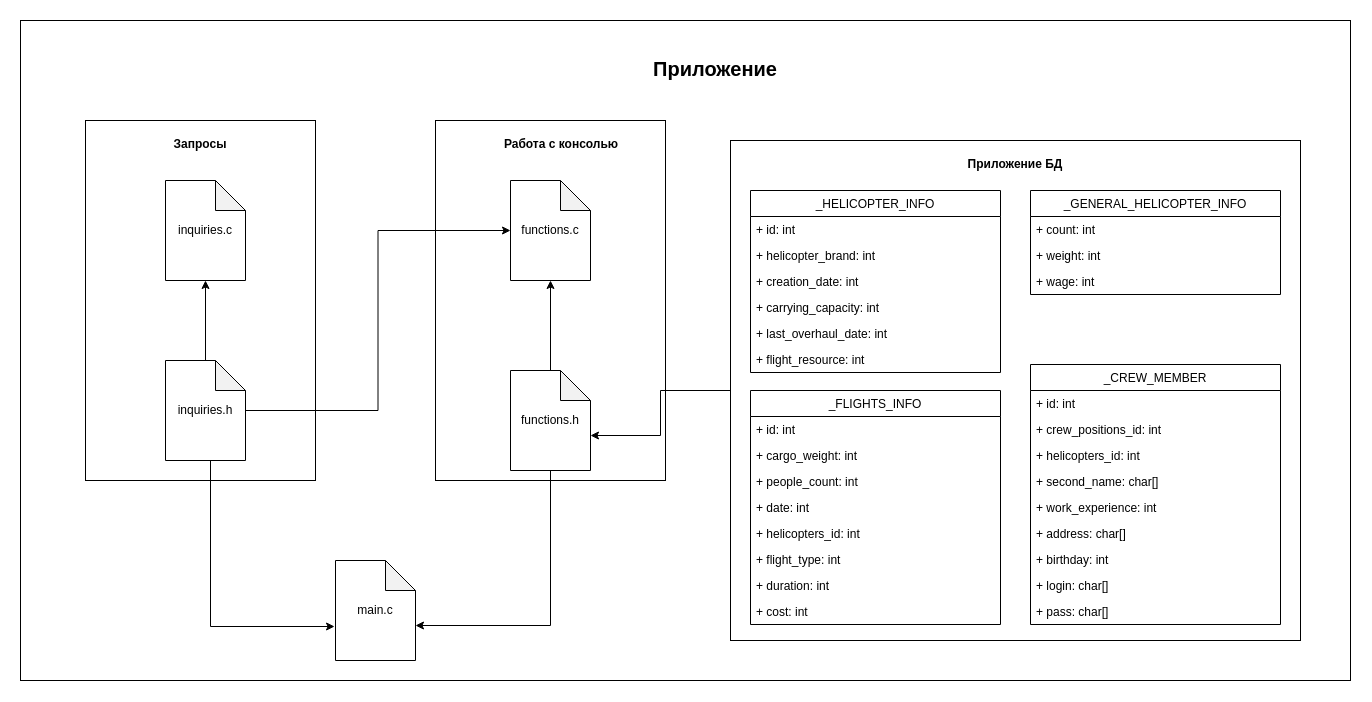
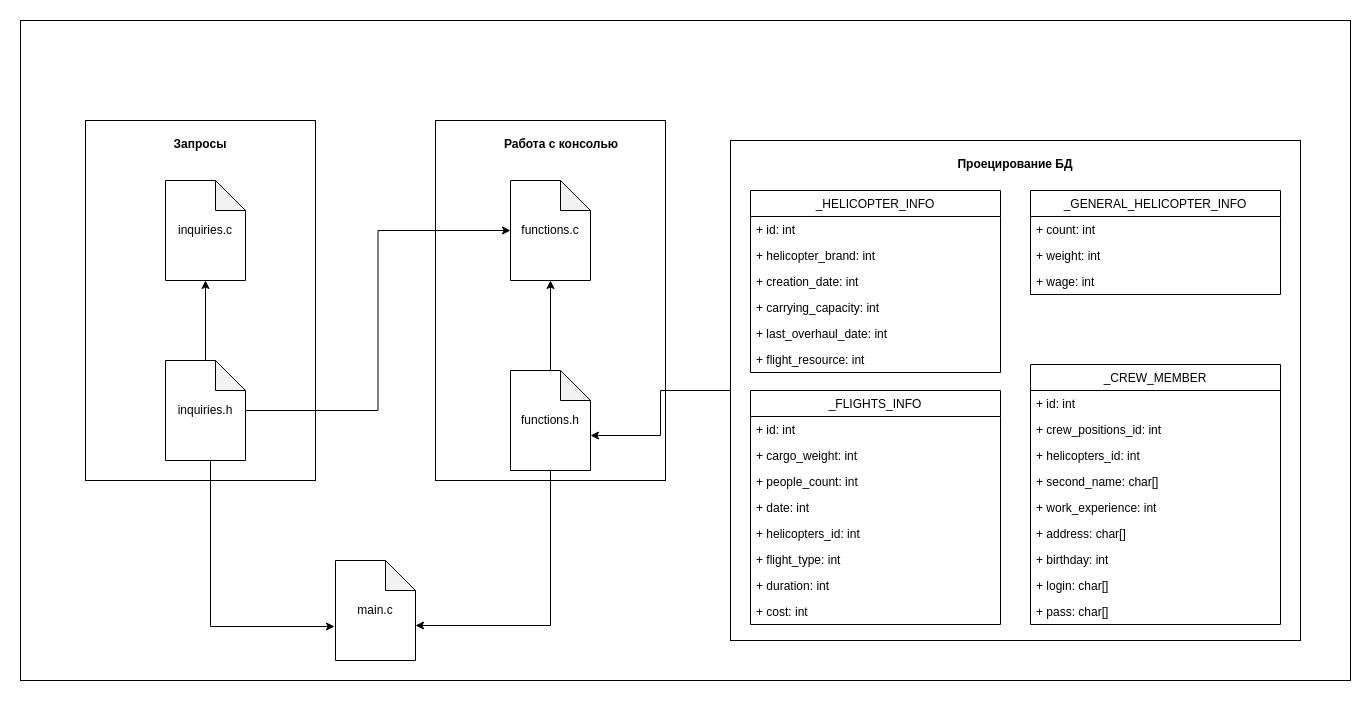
  <mxCell id="0" />
  <mxCell id="1" parent="0" />
  <mxCell id="2" value="&lt;span style=&quot;white-space: normal&quot;&gt;main.c&lt;/span&gt;" style="shape=note;whiteSpace=wrap;html=1;backgroundOutline=1;darkOpacity=0.05;" parent="1" vertex="1"><mxGeometry x="335" y="560" width="80" height="100" as="geometry" /></mxCell>
  <mxCell id="3" style="edgeStyle=orthogonalEdgeStyle;rounded=0;orthogonalLoop=1;jettySize=auto;html=1;entryX=0.5;entryY=1;entryDx=0;entryDy=0;entryPerimeter=0;" edge="1" parent="1" source="6" target="7"><mxGeometry relative="1" as="geometry" /></mxCell>
  <mxCell id="4" style="edgeStyle=orthogonalEdgeStyle;rounded=0;orthogonalLoop=1;jettySize=auto;html=1;entryX=-0.012;entryY=0.66;entryDx=0;entryDy=0;entryPerimeter=0;" edge="1" parent="1" source="6" target="2"><mxGeometry relative="1" as="geometry"><Array as="points"><mxPoint x="210" y="626" /></Array></mxGeometry></mxCell>
  <mxCell id="5" style="edgeStyle=orthogonalEdgeStyle;rounded=0;orthogonalLoop=1;jettySize=auto;html=1;entryX=0;entryY=0.5;entryDx=0;entryDy=0;entryPerimeter=0;" edge="1" parent="1" source="6" target="11"><mxGeometry relative="1" as="geometry" /></mxCell>
  <mxCell id="6" value="&lt;span style=&quot;white-space: normal&quot;&gt;inquiries.h&lt;/span&gt;" style="shape=note;whiteSpace=wrap;html=1;backgroundOutline=1;darkOpacity=0.05;" parent="1" vertex="1"><mxGeometry x="165" y="360" width="80" height="100" as="geometry" /></mxCell>
  <mxCell id="7" value="&lt;span style=&quot;white-space: normal&quot;&gt;inquiries.c&lt;/span&gt;" style="shape=note;whiteSpace=wrap;html=1;backgroundOutline=1;darkOpacity=0.05;" parent="1" vertex="1"><mxGeometry x="165" y="180" width="80" height="100" as="geometry" /></mxCell>
  <mxCell id="8" style="edgeStyle=orthogonalEdgeStyle;rounded=0;orthogonalLoop=1;jettySize=auto;html=1;entryX=0;entryY=0;entryDx=80;entryDy=65;entryPerimeter=0;" edge="1" parent="1" source="10" target="2"><mxGeometry relative="1" as="geometry"><Array as="points"><mxPoint x="550" y="625" /></Array></mxGeometry></mxCell>
  <mxCell id="9" style="edgeStyle=orthogonalEdgeStyle;rounded=0;orthogonalLoop=1;jettySize=auto;html=1;entryX=0.5;entryY=1;entryDx=0;entryDy=0;entryPerimeter=0;" edge="1" parent="1" source="10" target="11"><mxGeometry relative="1" as="geometry" /></mxCell>
  <mxCell id="10" value="&lt;span style=&quot;white-space: normal&quot;&gt;functions.h&lt;/span&gt;" style="shape=note;whiteSpace=wrap;html=1;backgroundOutline=1;darkOpacity=0.05;" parent="1" vertex="1"><mxGeometry x="510" y="370" width="80" height="100" as="geometry" /></mxCell>
  <mxCell id="11" value="&lt;span style=&quot;white-space: normal&quot;&gt;functions.c&lt;/span&gt;" style="shape=note;whiteSpace=wrap;html=1;backgroundOutline=1;darkOpacity=0.05;" parent="1" vertex="1"><mxGeometry x="510" y="180" width="80" height="100" as="geometry" /></mxCell>
  <mxCell id="12" value="" style="rounded=0;whiteSpace=wrap;html=1;strokeColor=#000000;fillColor=#f8cecc;fillOpacity=0;" parent="1" vertex="1"><mxGeometry x="435" y="120" width="230" height="360" as="geometry" /></mxCell>
  <mxCell id="13" value="Запросы" style="text;html=1;strokeColor=none;fillColor=none;align=center;verticalAlign=top;whiteSpace=wrap;rounded=0;fontStyle=1" parent="1" vertex="1"><mxGeometry x="155" y="130" width="90" height="30" as="geometry" /></mxCell>
  <mxCell id="14" value="" style="rounded=0;whiteSpace=wrap;html=1;strokeColor=#000000;fillColor=#f8cecc;fillOpacity=0;" parent="1" vertex="1"><mxGeometry x="85" y="120" width="230" height="360" as="geometry" /></mxCell>
  <mxCell id="15" value="Работа с консолью" style="text;html=1;strokeColor=none;fillColor=none;align=center;verticalAlign=top;whiteSpace=wrap;rounded=0;fontStyle=1" parent="1" vertex="1"><mxGeometry x="477" y="130" width="168" height="30" as="geometry" /></mxCell>
  <mxCell id="16" value="_HELICOPTER_INFO" style="swimlane;fontStyle=0;childLayout=stackLayout;horizontal=1;startSize=26;fillColor=none;horizontalStack=0;resizeParent=1;resizeParentMax=0;resizeLast=0;collapsible=1;marginBottom=0;" vertex="1" parent="1"><mxGeometry x="750" y="190" width="250" height="182" as="geometry"><mxRectangle x="1100" y="180" width="150" height="26" as="alternateBounds" /></mxGeometry></mxCell>
  <mxCell id="17" value="+ id: int" style="text;strokeColor=none;fillColor=none;align=left;verticalAlign=top;spacingLeft=4;spacingRight=4;overflow=hidden;rotatable=0;points=[[0,0.5],[1,0.5]];portConstraint=eastwest;" vertex="1" parent="16"><mxGeometry y="26" width="250" height="26" as="geometry" /></mxCell>
  <mxCell id="18" value="+ helicopter_brand: int" style="text;strokeColor=none;fillColor=none;align=left;verticalAlign=top;spacingLeft=4;spacingRight=4;overflow=hidden;rotatable=0;points=[[0,0.5],[1,0.5]];portConstraint=eastwest;" vertex="1" parent="16"><mxGeometry y="52" width="250" height="26" as="geometry" /></mxCell>
  <mxCell id="19" value="+ creation_date: int" style="text;strokeColor=none;fillColor=none;align=left;verticalAlign=top;spacingLeft=4;spacingRight=4;overflow=hidden;rotatable=0;points=[[0,0.5],[1,0.5]];portConstraint=eastwest;" vertex="1" parent="16"><mxGeometry y="78" width="250" height="26" as="geometry" /></mxCell>
  <mxCell id="20" value="+ carrying_capacity: int" style="text;strokeColor=none;fillColor=none;align=left;verticalAlign=top;spacingLeft=4;spacingRight=4;overflow=hidden;rotatable=0;points=[[0,0.5],[1,0.5]];portConstraint=eastwest;" vertex="1" parent="16"><mxGeometry y="104" width="250" height="26" as="geometry" /></mxCell>
  <mxCell id="21" value="+ last_overhaul_date: int" style="text;strokeColor=none;fillColor=none;align=left;verticalAlign=top;spacingLeft=4;spacingRight=4;overflow=hidden;rotatable=0;points=[[0,0.5],[1,0.5]];portConstraint=eastwest;" vertex="1" parent="16"><mxGeometry y="130" width="250" height="26" as="geometry" /></mxCell>
  <mxCell id="22" value="+ flight_resource: int" style="text;strokeColor=none;fillColor=none;align=left;verticalAlign=top;spacingLeft=4;spacingRight=4;overflow=hidden;rotatable=0;points=[[0,0.5],[1,0.5]];portConstraint=eastwest;" vertex="1" parent="16"><mxGeometry y="156" width="250" height="26" as="geometry" /></mxCell>
  <mxCell id="23" value="_FLIGHTS_INFO" style="swimlane;fontStyle=0;childLayout=stackLayout;horizontal=1;startSize=26;fillColor=none;horizontalStack=0;resizeParent=1;resizeParentMax=0;resizeLast=0;collapsible=1;marginBottom=0;" vertex="1" parent="1"><mxGeometry x="750" y="390" width="250" height="234" as="geometry" /></mxCell>
  <mxCell id="24" value="+ id: int" style="text;strokeColor=none;fillColor=none;align=left;verticalAlign=top;spacingLeft=4;spacingRight=4;overflow=hidden;rotatable=0;points=[[0,0.5],[1,0.5]];portConstraint=eastwest;" vertex="1" parent="23"><mxGeometry y="26" width="250" height="26" as="geometry" /></mxCell>
  <mxCell id="25" value="+ cargo_weight: int" style="text;strokeColor=none;fillColor=none;align=left;verticalAlign=top;spacingLeft=4;spacingRight=4;overflow=hidden;rotatable=0;points=[[0,0.5],[1,0.5]];portConstraint=eastwest;" vertex="1" parent="23"><mxGeometry y="52" width="250" height="26" as="geometry" /></mxCell>
  <mxCell id="26" value="+ people_count: int" style="text;strokeColor=none;fillColor=none;align=left;verticalAlign=top;spacingLeft=4;spacingRight=4;overflow=hidden;rotatable=0;points=[[0,0.5],[1,0.5]];portConstraint=eastwest;" vertex="1" parent="23"><mxGeometry y="78" width="250" height="26" as="geometry" /></mxCell>
  <mxCell id="27" value="+ date: int" style="text;strokeColor=none;fillColor=none;align=left;verticalAlign=top;spacingLeft=4;spacingRight=4;overflow=hidden;rotatable=0;points=[[0,0.5],[1,0.5]];portConstraint=eastwest;" vertex="1" parent="23"><mxGeometry y="104" width="250" height="26" as="geometry" /></mxCell>
  <mxCell id="28" value="+ helicopters_id: int" style="text;strokeColor=none;fillColor=none;align=left;verticalAlign=top;spacingLeft=4;spacingRight=4;overflow=hidden;rotatable=0;points=[[0,0.5],[1,0.5]];portConstraint=eastwest;" vertex="1" parent="23"><mxGeometry y="130" width="250" height="26" as="geometry" /></mxCell>
  <mxCell id="29" value="+ flight_type: int" style="text;strokeColor=none;fillColor=none;align=left;verticalAlign=top;spacingLeft=4;spacingRight=4;overflow=hidden;rotatable=0;points=[[0,0.5],[1,0.5]];portConstraint=eastwest;" vertex="1" parent="23"><mxGeometry y="156" width="250" height="26" as="geometry" /></mxCell>
  <mxCell id="30" value="+ duration: int" style="text;strokeColor=none;fillColor=none;align=left;verticalAlign=top;spacingLeft=4;spacingRight=4;overflow=hidden;rotatable=0;points=[[0,0.5],[1,0.5]];portConstraint=eastwest;" vertex="1" parent="23"><mxGeometry y="182" width="250" height="26" as="geometry" /></mxCell>
  <mxCell id="31" value="+ cost: int" style="text;strokeColor=none;fillColor=none;align=left;verticalAlign=top;spacingLeft=4;spacingRight=4;overflow=hidden;rotatable=0;points=[[0,0.5],[1,0.5]];portConstraint=eastwest;" vertex="1" parent="23"><mxGeometry y="208" width="250" height="26" as="geometry" /></mxCell>
  <mxCell id="32" value="_CREW_MEMBER" style="swimlane;fontStyle=0;childLayout=stackLayout;horizontal=1;startSize=26;fillColor=none;horizontalStack=0;resizeParent=1;resizeParentMax=0;resizeLast=0;collapsible=1;marginBottom=0;" vertex="1" parent="1"><mxGeometry x="1030" y="364" width="250" height="260" as="geometry" /></mxCell>
  <mxCell id="33" value="+ id: int" style="text;strokeColor=none;fillColor=none;align=left;verticalAlign=top;spacingLeft=4;spacingRight=4;overflow=hidden;rotatable=0;points=[[0,0.5],[1,0.5]];portConstraint=eastwest;" vertex="1" parent="32"><mxGeometry y="26" width="250" height="26" as="geometry" /></mxCell>
  <mxCell id="34" value="+ crew_positions_id: int" style="text;strokeColor=none;fillColor=none;align=left;verticalAlign=top;spacingLeft=4;spacingRight=4;overflow=hidden;rotatable=0;points=[[0,0.5],[1,0.5]];portConstraint=eastwest;" vertex="1" parent="32"><mxGeometry y="52" width="250" height="26" as="geometry" /></mxCell>
  <mxCell id="35" value="+ helicopters_id: int" style="text;strokeColor=none;fillColor=none;align=left;verticalAlign=top;spacingLeft=4;spacingRight=4;overflow=hidden;rotatable=0;points=[[0,0.5],[1,0.5]];portConstraint=eastwest;" vertex="1" parent="32"><mxGeometry y="78" width="250" height="26" as="geometry" /></mxCell>
  <mxCell id="36" value="+ second_name: char[]" style="text;strokeColor=none;fillColor=none;align=left;verticalAlign=top;spacingLeft=4;spacingRight=4;overflow=hidden;rotatable=0;points=[[0,0.5],[1,0.5]];portConstraint=eastwest;" vertex="1" parent="32"><mxGeometry y="104" width="250" height="26" as="geometry" /></mxCell>
  <mxCell id="37" value="+ work_experience: int" style="text;strokeColor=none;fillColor=none;align=left;verticalAlign=top;spacingLeft=4;spacingRight=4;overflow=hidden;rotatable=0;points=[[0,0.5],[1,0.5]];portConstraint=eastwest;" vertex="1" parent="32"><mxGeometry y="130" width="250" height="26" as="geometry" /></mxCell>
  <mxCell id="38" value="+ address: char[]" style="text;strokeColor=none;fillColor=none;align=left;verticalAlign=top;spacingLeft=4;spacingRight=4;overflow=hidden;rotatable=0;points=[[0,0.5],[1,0.5]];portConstraint=eastwest;" vertex="1" parent="32"><mxGeometry y="156" width="250" height="26" as="geometry" /></mxCell>
  <mxCell id="39" value="+ birthday: int" style="text;strokeColor=none;fillColor=none;align=left;verticalAlign=top;spacingLeft=4;spacingRight=4;overflow=hidden;rotatable=0;points=[[0,0.5],[1,0.5]];portConstraint=eastwest;" vertex="1" parent="32"><mxGeometry y="182" width="250" height="26" as="geometry" /></mxCell>
  <mxCell id="40" value="+ login: char[]" style="text;strokeColor=none;fillColor=none;align=left;verticalAlign=top;spacingLeft=4;spacingRight=4;overflow=hidden;rotatable=0;points=[[0,0.5],[1,0.5]];portConstraint=eastwest;" vertex="1" parent="32"><mxGeometry y="208" width="250" height="26" as="geometry" /></mxCell>
  <mxCell id="41" value="+ pass: char[]" style="text;strokeColor=none;fillColor=none;align=left;verticalAlign=top;spacingLeft=4;spacingRight=4;overflow=hidden;rotatable=0;points=[[0,0.5],[1,0.5]];portConstraint=eastwest;" vertex="1" parent="32"><mxGeometry y="234" width="250" height="26" as="geometry" /></mxCell>
  <mxCell id="42" value="_GENERAL_HELICOPTER_INFO" style="swimlane;fontStyle=0;childLayout=stackLayout;horizontal=1;startSize=26;fillColor=none;horizontalStack=0;resizeParent=1;resizeParentMax=0;resizeLast=0;collapsible=1;marginBottom=0;" vertex="1" parent="1"><mxGeometry x="1030" y="190" width="250" height="104" as="geometry"><mxRectangle x="1380" y="200" width="220" height="26" as="alternateBounds" /></mxGeometry></mxCell>
  <mxCell id="43" value="+ count: int" style="text;strokeColor=none;fillColor=none;align=left;verticalAlign=top;spacingLeft=4;spacingRight=4;overflow=hidden;rotatable=0;points=[[0,0.5],[1,0.5]];portConstraint=eastwest;" vertex="1" parent="42"><mxGeometry y="26" width="250" height="26" as="geometry" /></mxCell>
  <mxCell id="44" value="+ weight: int" style="text;strokeColor=none;fillColor=none;align=left;verticalAlign=top;spacingLeft=4;spacingRight=4;overflow=hidden;rotatable=0;points=[[0,0.5],[1,0.5]];portConstraint=eastwest;" vertex="1" parent="42"><mxGeometry y="52" width="250" height="26" as="geometry" /></mxCell>
  <mxCell id="45" value="+ wage: int" style="text;strokeColor=none;fillColor=none;align=left;verticalAlign=top;spacingLeft=4;spacingRight=4;overflow=hidden;rotatable=0;points=[[0,0.5],[1,0.5]];portConstraint=eastwest;" vertex="1" parent="42"><mxGeometry y="78" width="250" height="26" as="geometry" /></mxCell>
  <mxCell id="46" value="" style="rounded=0;whiteSpace=wrap;html=1;strokeColor=#000000;fillOpacity=0;" parent="1" vertex="1"><mxGeometry x="20" y="20" width="1330" height="660" as="geometry" /></mxCell>
- <mxCell id="47" value="Приложение" style="text;html=1;strokeColor=none;fillColor=none;align=center;verticalAlign=top;whiteSpace=wrap;rounded=0;fontStyle=1;fontSize=20;" parent="1" vertex="1"><mxGeometry x="640" y="50" width="150" height="40" as="geometry" /></mxCell>
  <mxCell id="48" style="edgeStyle=orthogonalEdgeStyle;rounded=0;orthogonalLoop=1;jettySize=auto;html=1;entryX=0;entryY=0;entryDx=80;entryDy=65;entryPerimeter=0;exitX=0;exitY=0.5;exitDx=0;exitDy=0;" edge="1" parent="1" source="49" target="10"><mxGeometry relative="1" as="geometry"><mxPoint x="640" y="620" as="targetPoint" /><Array as="points"><mxPoint x="660" y="390" /><mxPoint x="660" y="435" /></Array></mxGeometry></mxCell>
  <mxCell id="49" value="" style="rounded=0;whiteSpace=wrap;html=1;fillOpacity=0;" vertex="1" parent="1"><mxGeometry x="730" y="140" width="570" height="500" as="geometry" /></mxCell>
- <mxCell id="50" value="Приложение БД" style="text;html=1;strokeColor=none;fillColor=none;align=center;verticalAlign=top;whiteSpace=wrap;rounded=0;fontStyle=1" vertex="1" parent="1"><mxGeometry x="931" y="150" width="168" height="30" as="geometry" /></mxCell>
+ <mxCell id="50" value="Проецирование БД" style="text;html=1;strokeColor=none;fillColor=none;align=center;verticalAlign=top;whiteSpace=wrap;rounded=0;fontStyle=1" vertex="1" parent="1"><mxGeometry x="931" y="150" width="168" height="30" as="geometry" /></mxCell>
